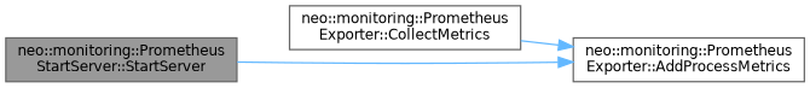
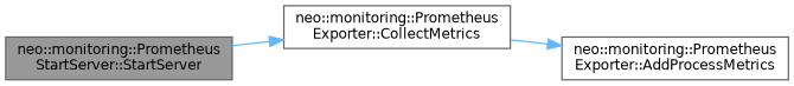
  digraph {
    rankdir=LR
    node [color=grey40 fillcolor=white fontname=Helvetica fontsize=10 shape=box style=filled]
    edge [color=steelblue1 fontname=Helvetica fontsize=10 labelfontname=Helvetica labelfontsize=10 style=solid]
    n1 [color=gray40 fillcolor=grey60 fontcolor=black height=0.2 label="neo::monitoring::Prometheus\lStartServer::StartServer" width=0.4]
    n2 [height=0.2 label="neo::monitoring::Prometheus\lExporter::CollectMetrics" width=0.4]
    n3 [height=0.2 label="neo::monitoring::Prometheus\lExporter::AddProcessMetrics" width=0.4]
-   n1 -> n3
+   n1 -> n2
    n2 -> n3
  }
